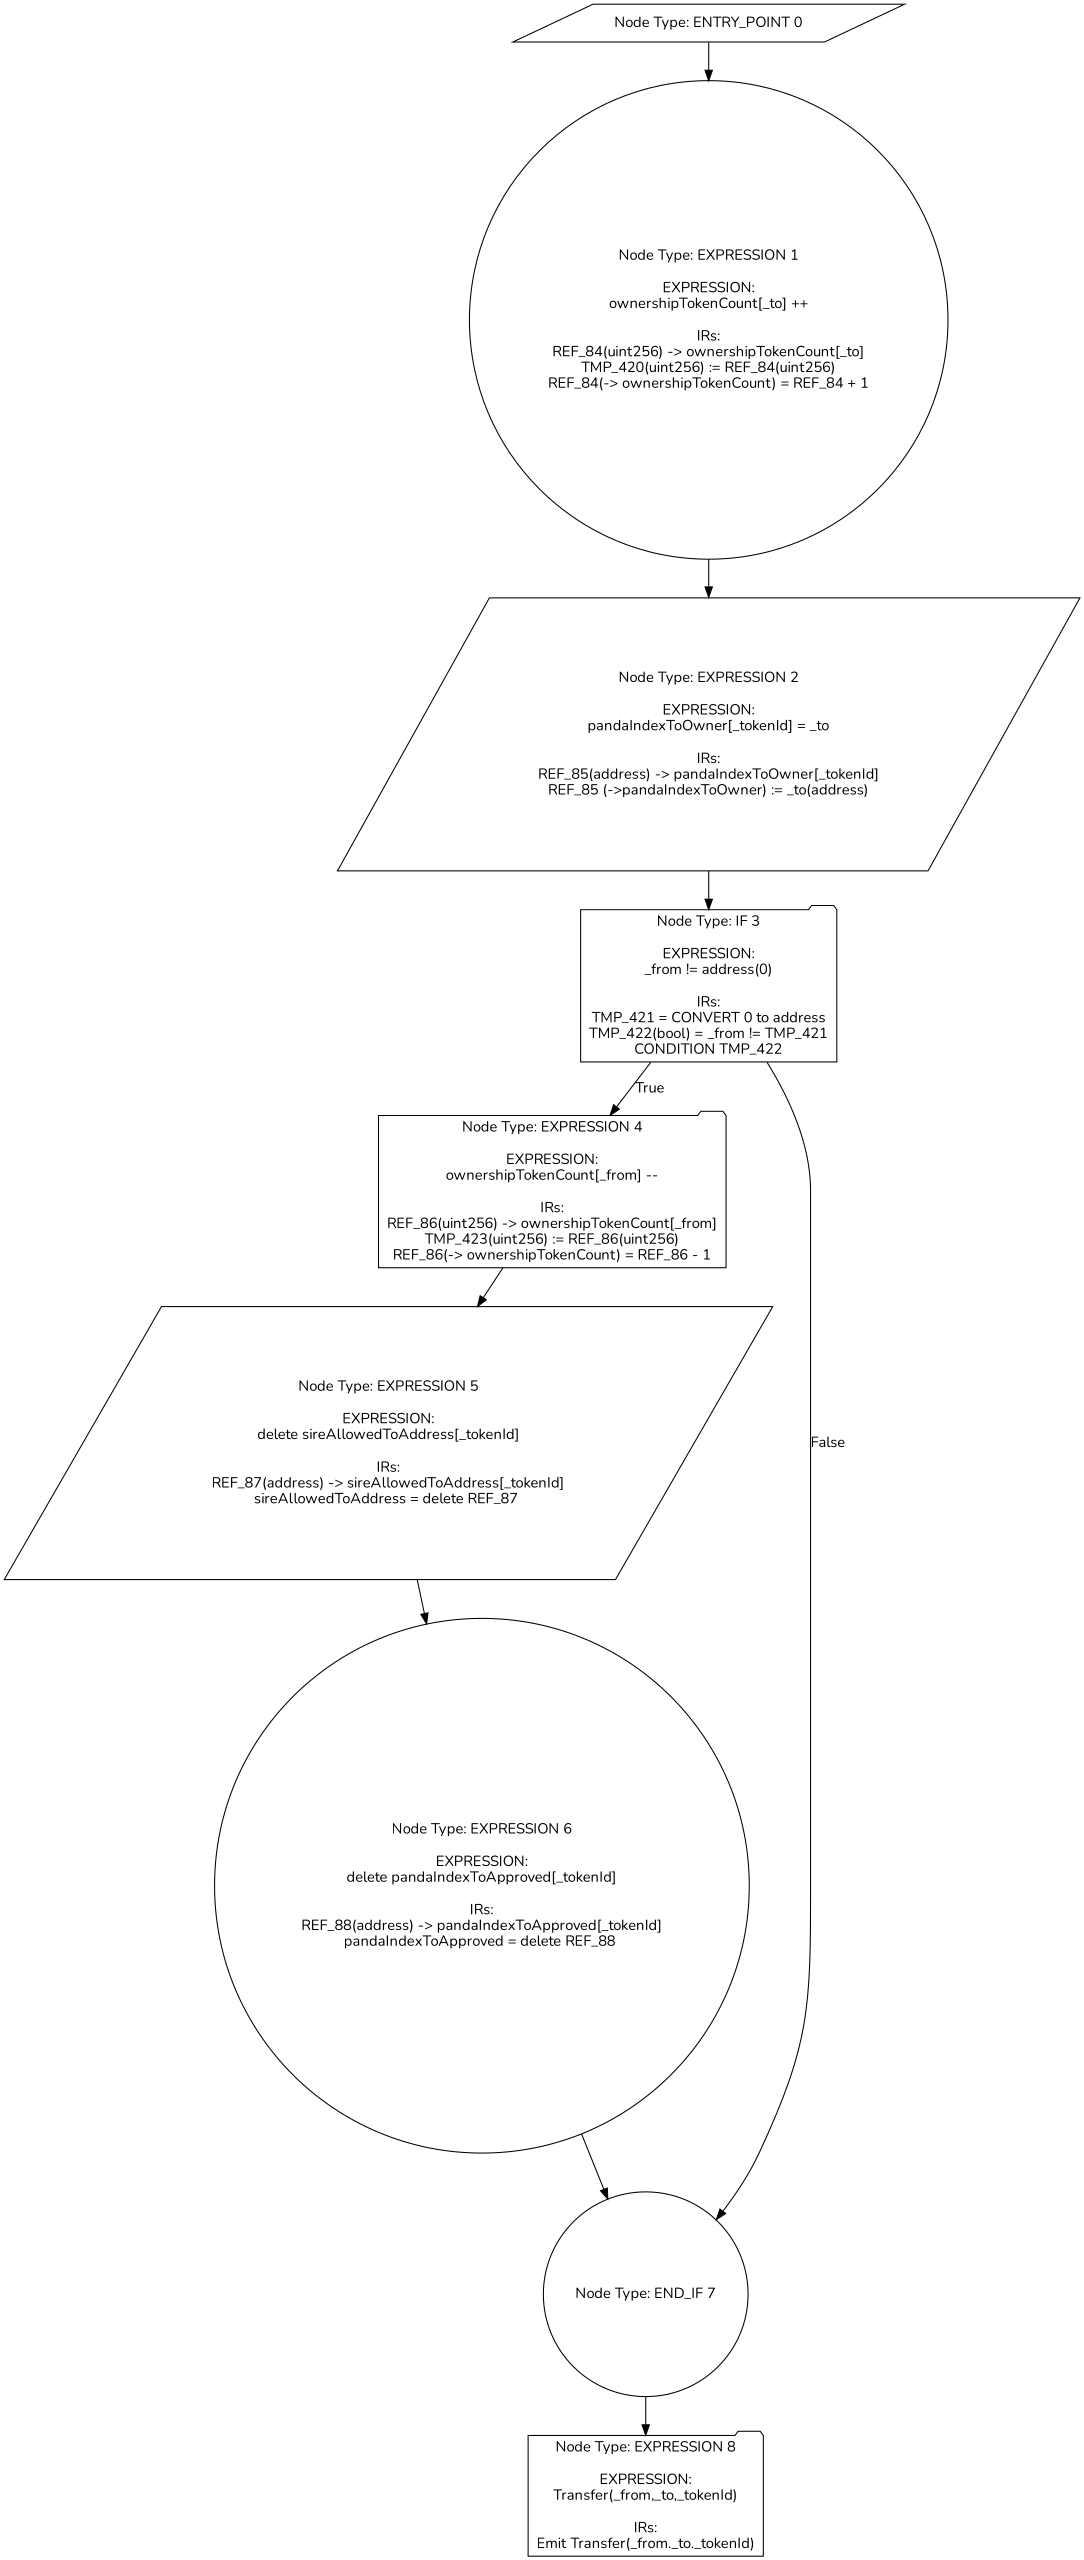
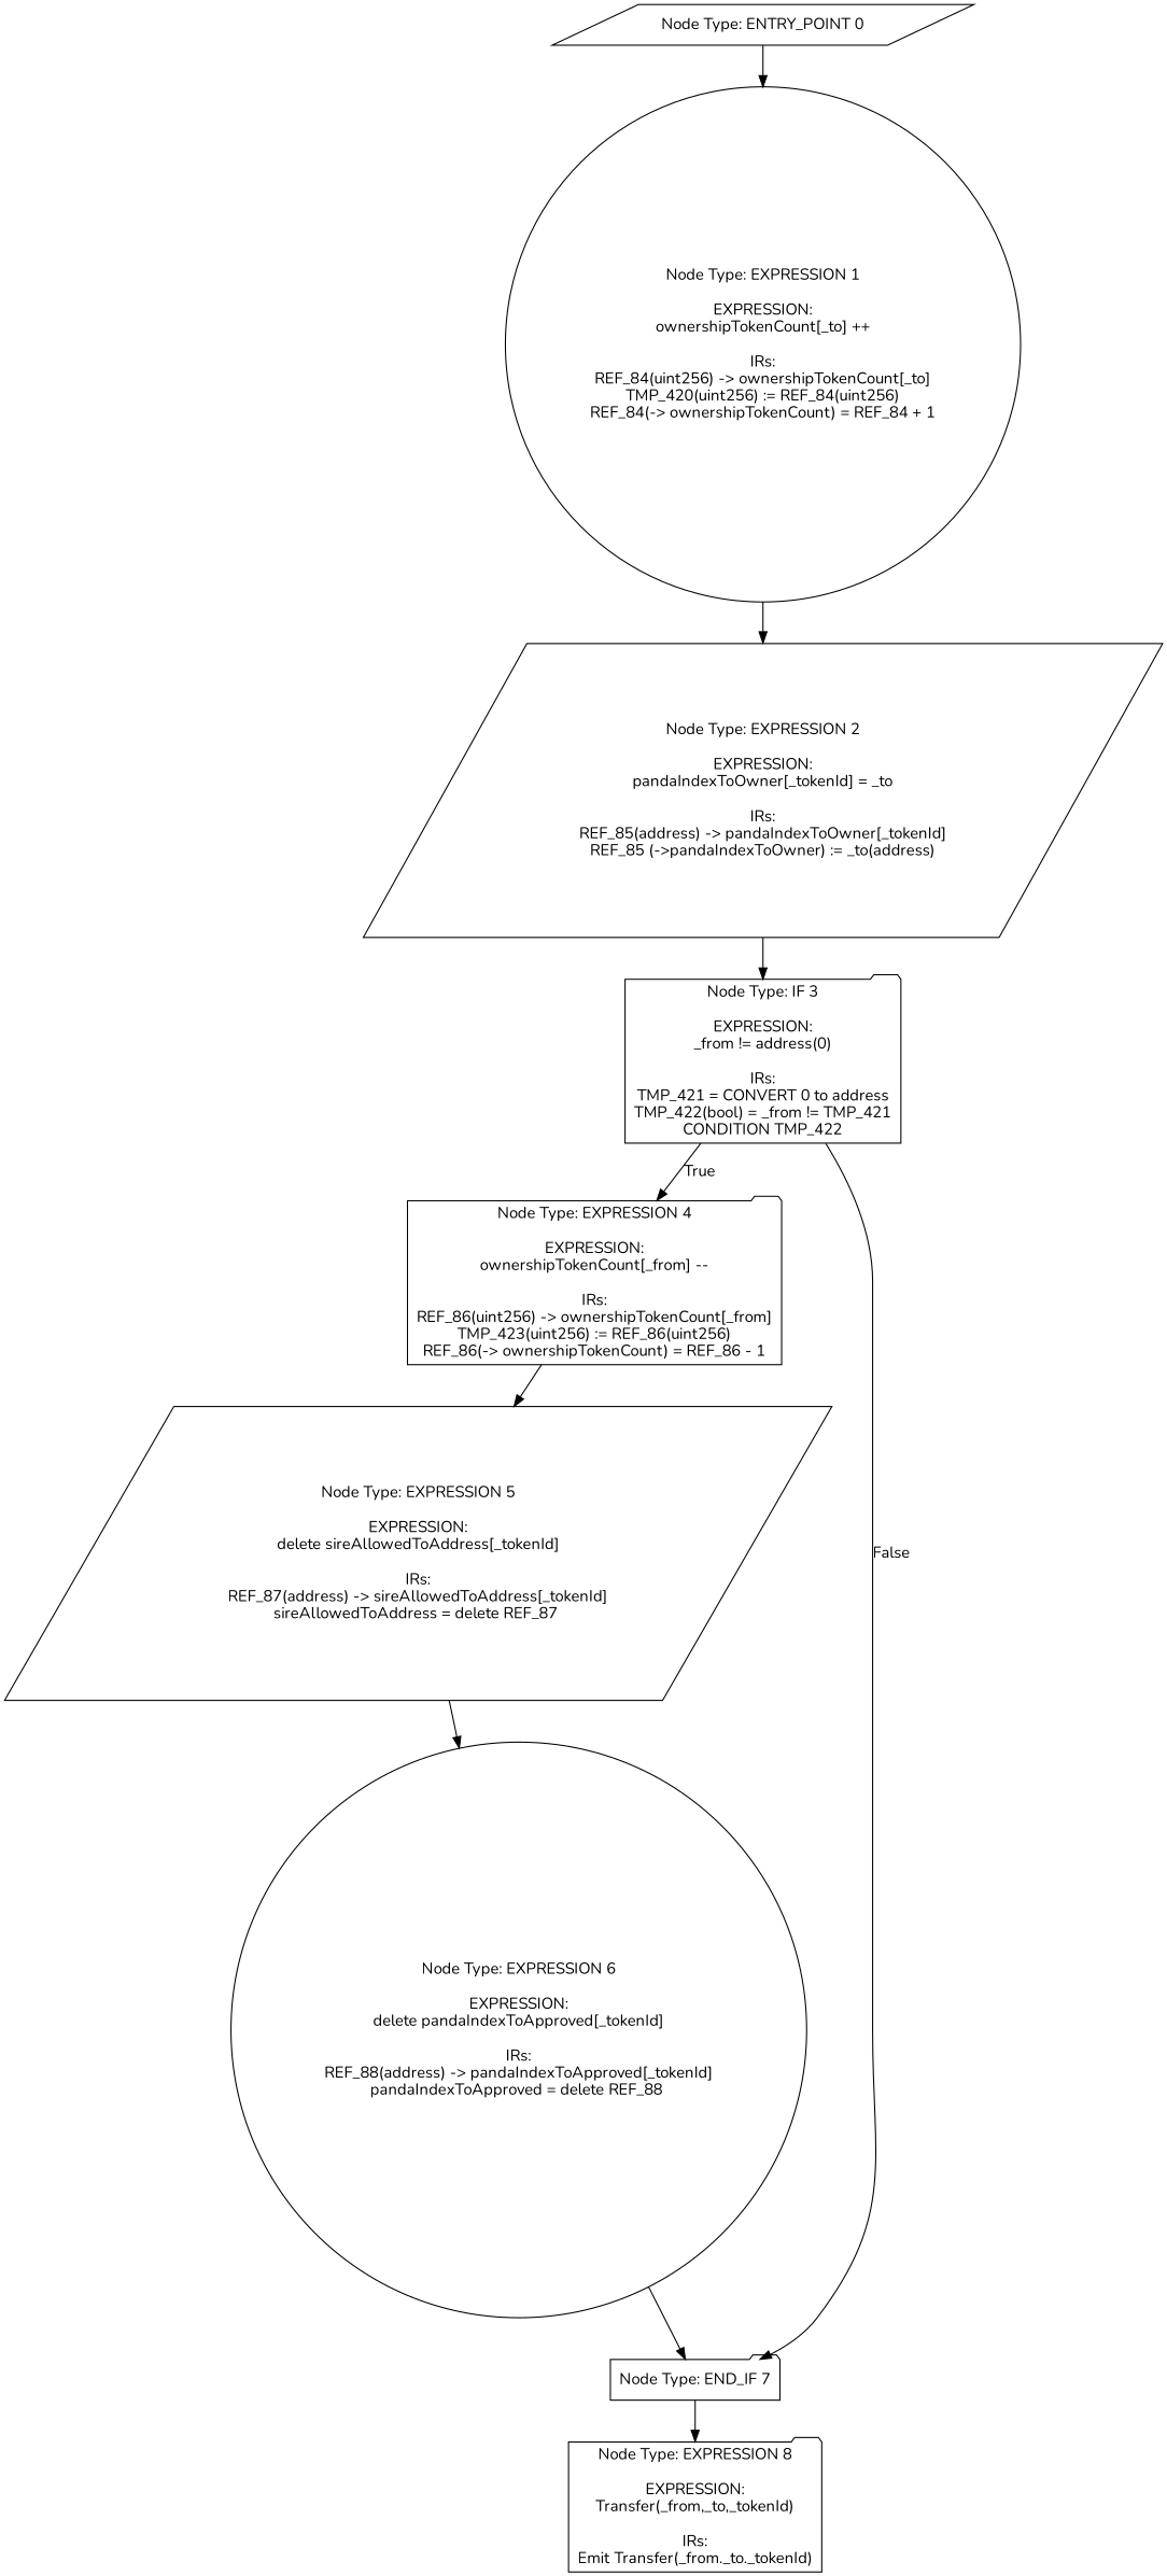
  digraph {
    fontname=Nunito
    node [shape=parallelogram fontname=Nunito]
    edge [fontname=Nunito]
    n1 [label="Node Type: ENTRY_POINT 0\n"]
    n2 [label="Node Type: EXPRESSION 1\n\nEXPRESSION:\nownershipTokenCount[_to] ++\n\nIRs:\nREF_84(uint256) -> ownershipTokenCount[_to]\nTMP_420(uint256) := REF_84(uint256)\nREF_84(-> ownershipTokenCount) = REF_84 + 1" shape=circle]
    n3 [label="Node Type: EXPRESSION 2\n\nEXPRESSION:\npandaIndexToOwner[_tokenId] = _to\n\nIRs:\nREF_85(address) -> pandaIndexToOwner[_tokenId]\nREF_85 (->pandaIndexToOwner) := _to(address)"]
    n4 [label="Node Type: IF 3\n\nEXPRESSION:\n_from != address(0)\n\nIRs:\nTMP_421 = CONVERT 0 to address\nTMP_422(bool) = _from != TMP_421\nCONDITION TMP_422" shape=folder]
    n5 [label="Node Type: EXPRESSION 4\n\nEXPRESSION:\nownershipTokenCount[_from] --\n\nIRs:\nREF_86(uint256) -> ownershipTokenCount[_from]\nTMP_423(uint256) := REF_86(uint256)\nREF_86(-> ownershipTokenCount) = REF_86 - 1" shape=folder]
-   n6 [label="Node Type: END_IF 7\n" shape=circle]
+   n6 [label="Node Type: END_IF 7\n" shape=folder]
    n7 [label="Node Type: EXPRESSION 5\n\nEXPRESSION:\ndelete sireAllowedToAddress[_tokenId]\n\nIRs:\nREF_87(address) -> sireAllowedToAddress[_tokenId]\nsireAllowedToAddress = delete REF_87 "]
    n8 [label="Node Type: EXPRESSION 8\n\nEXPRESSION:\nTransfer(_from,_to,_tokenId)\n\nIRs:\nEmit Transfer(_from._to._tokenId)" shape=folder]
    n9 [label="Node Type: EXPRESSION 6\n\nEXPRESSION:\ndelete pandaIndexToApproved[_tokenId]\n\nIRs:\nREF_88(address) -> pandaIndexToApproved[_tokenId]\npandaIndexToApproved = delete REF_88 " shape=circle]
    n1 -> n2
    n2 -> n3
    n3 -> n4
    n4 -> n5 [label=True]
    n4 -> n6 [label=False]
    n5 -> n7
    n6 -> n8
    n7 -> n9
    n9 -> n6
  }
